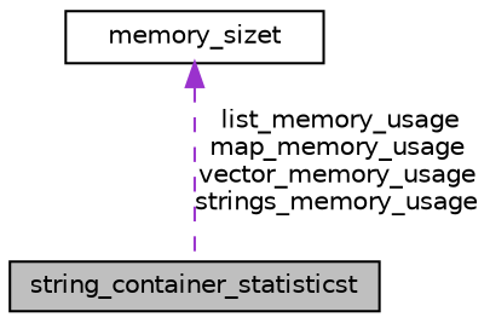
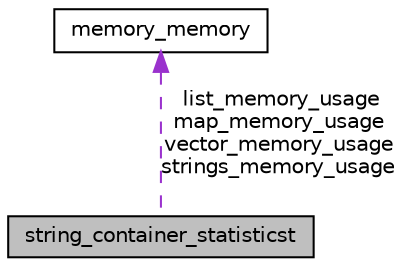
  digraph {
    node [color=black fontname=Helvetica fontsize=10 shape=record]
    n1 [fillcolor=grey75 fontcolor=black height=0.2 label=string_container_statisticst style=filled width=0.4]
-   n2 [height=0.2 label=memory_sizet width=0.4]
+   n2 [height=0.2 label=memory_memory width=0.4]
    n2 -> n1 [color=darkorchid3 dir=back fontname=Helvetica fontsize=10 label=" list_memory_usage\nmap_memory_usage\nvector_memory_usage\nstrings_memory_usage" labelfontname=Helvetica labelfontsize=10 style=dashed]
  }
